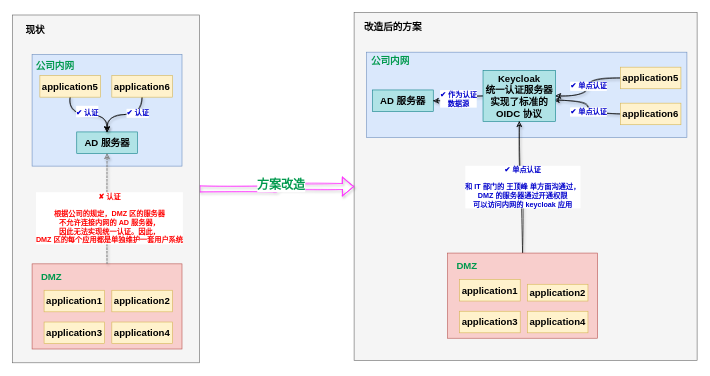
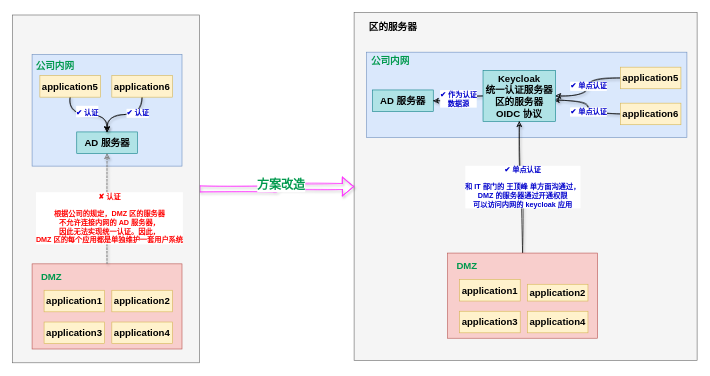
  <mxCell id="0" />
  <mxCell id="1" parent="0" />
  <mxCell id="2" value="" style="rounded=0;whiteSpace=wrap;html=1;labelBackgroundColor=#FFFFFF;fontSize=20;fontColor=#333333;fillColor=#f5f5f5;strokeColor=#666666;" vertex="1" parent="1"><mxGeometry x="590" y="20" width="572" height="580" as="geometry" /></mxCell>
  <mxCell id="3" value="&lt;font color=&quot;#00994d&quot;&gt;&lt;b&gt;方案改造&lt;/b&gt;&lt;/font&gt;" style="edgeStyle=orthogonalEdgeStyle;curved=1;sketch=1;orthogonalLoop=1;jettySize=auto;html=1;exitX=1;exitY=0.5;exitDx=0;exitDy=0;shadow=1;labelBackgroundColor=#FFFFFF;strokeColor=#FF33FF;fontSize=20;fontColor=#000000;shape=flexArrow;" edge="1" parent="1" source="4" target="2"><mxGeometry x="0.052" y="3" relative="1" as="geometry"><mxPoint x="1" as="offset" /></mxGeometry></mxCell>
  <mxCell id="4" value="" style="rounded=0;whiteSpace=wrap;html=1;labelBackgroundColor=#FFFFFF;fontSize=20;fontColor=#333333;fillColor=#f5f5f5;strokeColor=#666666;" vertex="1" parent="1"><mxGeometry x="20" y="24" width="312.5" height="580" as="geometry" /></mxCell>
  <mxCell id="5" value="" style="rounded=0;whiteSpace=wrap;html=1;fillColor=#f8cecc;strokeColor=#b85450;" vertex="1" parent="1"><mxGeometry x="53" y="439" width="250" height="142" as="geometry" /></mxCell>
  <mxCell id="6" value="" style="rounded=0;whiteSpace=wrap;html=1;fillColor=#dae8fc;strokeColor=#6c8ebf;" vertex="1" parent="1"><mxGeometry x="53" y="90" width="250" height="186" as="geometry" /></mxCell>
  <mxCell id="7" value="&lt;font size=&quot;1&quot; style=&quot;&quot; color=&quot;#00994d&quot;&gt;&lt;b style=&quot;font-size: 16px;&quot;&gt;公司内网&lt;/b&gt;&lt;/font&gt;" style="text;html=1;strokeColor=none;fillColor=none;align=center;verticalAlign=middle;whiteSpace=wrap;rounded=0;" vertex="1" parent="1"><mxGeometry x="48" y="93" width="87" height="30" as="geometry" /></mxCell>
  <mxCell id="8" value="&lt;font size=&quot;1&quot; style=&quot;&quot; color=&quot;#00994d&quot;&gt;&lt;b style=&quot;font-size: 16px;&quot;&gt;DMZ&lt;/b&gt;&lt;/font&gt;" style="text;html=1;strokeColor=none;fillColor=none;align=center;verticalAlign=middle;whiteSpace=wrap;rounded=0;" vertex="1" parent="1"><mxGeometry x="42" y="445" width="87" height="30" as="geometry" /></mxCell>
  <mxCell id="9" value="&lt;font color=&quot;#000000&quot;&gt;&lt;b&gt;application1&lt;/b&gt;&lt;/font&gt;" style="rounded=0;whiteSpace=wrap;html=1;fontSize=16;fillColor=#fff2cc;strokeColor=#d6b656;" vertex="1" parent="1"><mxGeometry x="73" y="483" width="101" height="36" as="geometry" /></mxCell>
  <mxCell id="10" value="&lt;font color=&quot;#000000&quot;&gt;&lt;b&gt;application3&lt;/b&gt;&lt;/font&gt;" style="rounded=0;whiteSpace=wrap;html=1;fontSize=16;fillColor=#fff2cc;strokeColor=#d6b656;" vertex="1" parent="1"><mxGeometry x="73" y="536" width="101" height="36" as="geometry" /></mxCell>
  <mxCell id="11" value="&lt;font color=&quot;#000000&quot;&gt;&lt;b&gt;application2&lt;/b&gt;&lt;/font&gt;" style="rounded=0;whiteSpace=wrap;html=1;fontSize=16;fillColor=#fff2cc;strokeColor=#d6b656;" vertex="1" parent="1"><mxGeometry x="186" y="483" width="101" height="36" as="geometry" /></mxCell>
  <mxCell id="12" value="&lt;font color=&quot;#000000&quot;&gt;&lt;b&gt;application4&lt;/b&gt;&lt;/font&gt;" style="rounded=0;whiteSpace=wrap;html=1;fontSize=16;fillColor=#fff2cc;strokeColor=#d6b656;" vertex="1" parent="1"><mxGeometry x="186" y="536" width="101" height="36" as="geometry" /></mxCell>
  <mxCell id="13" value="&lt;font color=&quot;#000000&quot;&gt;&lt;b&gt;AD 服务器&lt;/b&gt;&lt;/font&gt;" style="rounded=0;whiteSpace=wrap;html=1;fontSize=16;fillColor=#b0e3e6;strokeColor=#0e8088;" vertex="1" parent="1"><mxGeometry x="127.5" y="219" width="101" height="36" as="geometry" /></mxCell>
  <mxCell id="14" value="&lt;font color=&quot;#0000cc&quot; style=&quot;font-size: 12px;&quot;&gt;&lt;b&gt;✔ 认证&lt;/b&gt;&lt;/font&gt;" style="edgeStyle=orthogonalEdgeStyle;rounded=0;orthogonalLoop=1;jettySize=auto;html=1;exitX=0.5;exitY=1;exitDx=0;exitDy=0;entryX=0.5;entryY=0;entryDx=0;entryDy=0;fontSize=16;fontColor=#000000;curved=1;sketch=1;curveFitting=1;jiggle=2;shadow=1;" edge="1" parent="1" source="15" target="13"><mxGeometry x="-0.054" y="5" relative="1" as="geometry"><mxPoint as="offset" /></mxGeometry></mxCell>
  <mxCell id="15" value="&lt;font color=&quot;#000000&quot;&gt;&lt;b&gt;application5&lt;/b&gt;&lt;/font&gt;" style="rounded=0;whiteSpace=wrap;html=1;fontSize=16;fillColor=#fff2cc;strokeColor=#d6b656;" vertex="1" parent="1"><mxGeometry x="66" y="125" width="101" height="36" as="geometry" /></mxCell>
  <mxCell id="16" style="edgeStyle=orthogonalEdgeStyle;curved=1;rounded=0;sketch=1;orthogonalLoop=1;jettySize=auto;html=1;entryX=0.5;entryY=0;entryDx=0;entryDy=0;shadow=1;fontSize=12;fontColor=#000000;" edge="1" parent="1" source="18" target="13"><mxGeometry relative="1" as="geometry" /></mxCell>
  <mxCell id="17" value="&lt;b&gt;&lt;font color=&quot;#0000cc&quot;&gt;✔ 认证&lt;/font&gt;&lt;/b&gt;" style="edgeLabel;html=1;align=center;verticalAlign=middle;resizable=0;points=[];fontSize=12;fontColor=#000000;" vertex="1" connectable="0" parent="16"><mxGeometry x="-0.296" y="-7" relative="1" as="geometry"><mxPoint x="4" y="4" as="offset" /></mxGeometry></mxCell>
  <mxCell id="18" value="&lt;font color=&quot;#000000&quot;&gt;&lt;b&gt;application6&lt;/b&gt;&lt;/font&gt;" style="rounded=0;whiteSpace=wrap;html=1;fontSize=16;fillColor=#fff2cc;strokeColor=#d6b656;" vertex="1" parent="1"><mxGeometry x="186" y="125" width="101" height="36" as="geometry" /></mxCell>
  <mxCell id="19" value="&lt;b&gt;&lt;font color=&quot;#ff0000&quot;&gt;✘ 认证&lt;br&gt;&lt;br&gt;根据公司的规定，DMZ 区的服务器&lt;br&gt;不允许连接内网的 AD 服务器，&lt;br&gt;因此无法实现统一认证。因此，&lt;br&gt;DMZ 区的每个应用都是单独维护一套用户系统&lt;/font&gt;&lt;br&gt;&lt;/b&gt;" style="edgeStyle=orthogonalEdgeStyle;curved=1;rounded=0;sketch=1;orthogonalLoop=1;jettySize=auto;html=1;exitX=0.5;exitY=0;exitDx=0;exitDy=0;entryX=0.5;entryY=1;entryDx=0;entryDy=0;shadow=1;fontSize=12;fontColor=#0000CC;dashed=1;strokeColor=#808080;" edge="1" parent="1" source="5" target="13"><mxGeometry x="-0.174" y="-4" relative="1" as="geometry"><mxPoint as="offset" /></mxGeometry></mxCell>
  <mxCell id="20" value="" style="rounded=0;whiteSpace=wrap;html=1;fillColor=#dae8fc;strokeColor=#6c8ebf;" vertex="1" parent="1"><mxGeometry x="611" y="86" width="534" height="142" as="geometry" /></mxCell>
  <mxCell id="21" value="&lt;font size=&quot;1&quot; style=&quot;&quot; color=&quot;#00994d&quot;&gt;&lt;b style=&quot;font-size: 16px;&quot;&gt;公司内网&lt;/b&gt;&lt;/font&gt;" style="text;html=1;strokeColor=none;fillColor=none;align=center;verticalAlign=middle;whiteSpace=wrap;rounded=0;" vertex="1" parent="1"><mxGeometry x="607" y="86" width="87" height="30" as="geometry" /></mxCell>
  <mxCell id="22" value="&lt;font color=&quot;#000000&quot;&gt;&lt;b&gt;AD 服务器&lt;/b&gt;&lt;/font&gt;" style="rounded=0;whiteSpace=wrap;html=1;fontSize=16;fillColor=#b0e3e6;strokeColor=#0e8088;" vertex="1" parent="1"><mxGeometry x="621" y="149" width="101" height="36" as="geometry" /></mxCell>
  <mxCell id="23" style="edgeStyle=orthogonalEdgeStyle;sketch=1;orthogonalLoop=1;jettySize=auto;html=1;entryX=1;entryY=0.5;entryDx=0;entryDy=0;shadow=1;labelBackgroundColor=#FF0000;strokeColor=#000000;fontSize=12;fontColor=#FF0000;curved=1;" edge="1" parent="1" source="25" target="30"><mxGeometry relative="1" as="geometry" /></mxCell>
  <mxCell id="24" value="&lt;font color=&quot;#0000cc&quot;&gt;&lt;b style=&quot;background-color: rgb(255, 255, 255);&quot;&gt;✔ 单点认证&lt;/b&gt;&lt;/font&gt;" style="edgeLabel;html=1;align=center;verticalAlign=middle;resizable=0;points=[];fontSize=12;fontColor=#FF0000;" vertex="1" connectable="0" parent="23"><mxGeometry x="-0.134" y="3" relative="1" as="geometry"><mxPoint x="-3" y="7" as="offset" /></mxGeometry></mxCell>
  <mxCell id="25" value="&lt;font color=&quot;#000000&quot;&gt;&lt;b&gt;application5&lt;/b&gt;&lt;/font&gt;" style="rounded=0;whiteSpace=wrap;html=1;fontSize=16;fillColor=#fff2cc;strokeColor=#d6b656;" vertex="1" parent="1"><mxGeometry x="1034" y="111" width="101" height="36" as="geometry" /></mxCell>
  <mxCell id="26" style="edgeStyle=orthogonalEdgeStyle;curved=1;sketch=1;orthogonalLoop=1;jettySize=auto;html=1;exitX=0;exitY=0.5;exitDx=0;exitDy=0;entryX=0.979;entryY=0.581;entryDx=0;entryDy=0;entryPerimeter=0;shadow=1;labelBackgroundColor=#FF0000;strokeColor=#000000;fontSize=12;fontColor=#FF0000;" edge="1" parent="1" source="28" target="30"><mxGeometry relative="1" as="geometry" /></mxCell>
  <mxCell id="27" value="&lt;font color=&quot;#0000cc&quot;&gt;&lt;b style=&quot;background-color: rgb(255, 255, 255);&quot;&gt;✔ 单点认证&lt;/b&gt;&lt;/font&gt;" style="edgeLabel;html=1;align=center;verticalAlign=middle;resizable=0;points=[];fontSize=12;fontColor=#FF0000;" vertex="1" connectable="0" parent="26"><mxGeometry x="-0.401" y="-6" relative="1" as="geometry"><mxPoint x="-14" y="2" as="offset" /></mxGeometry></mxCell>
  <mxCell id="28" value="&lt;font color=&quot;#000000&quot;&gt;&lt;b&gt;application6&lt;/b&gt;&lt;/font&gt;" style="rounded=0;whiteSpace=wrap;html=1;fontSize=16;fillColor=#fff2cc;strokeColor=#d6b656;" vertex="1" parent="1"><mxGeometry x="1034" y="171" width="101" height="36" as="geometry" /></mxCell>
  <mxCell id="29" value="&lt;b style=&quot;background-color: rgb(255, 255, 255);&quot;&gt;✔ 作为认证&lt;br&gt;数据源&lt;/b&gt;" style="edgeStyle=orthogonalEdgeStyle;curved=1;orthogonalLoop=1;jettySize=auto;html=1;exitX=0;exitY=0.5;exitDx=0;exitDy=0;shadow=1;labelBackgroundColor=#FFFFFF;strokeColor=#000000;fontSize=12;fontColor=#0000CC;sketch=1;curveFitting=1;jiggle=2;" edge="1" parent="1" source="30" target="22"><mxGeometry x="0.007" relative="1" as="geometry"><mxPoint as="offset" /></mxGeometry></mxCell>
- <mxCell id="30" value="&lt;font color=&quot;#000000&quot;&gt;&lt;b&gt;Keycloak &lt;br&gt;统一认证服务器&lt;br&gt;实现了标准的&lt;br&gt;OIDC 协议&lt;br&gt;&lt;/b&gt;&lt;/font&gt;" style="rounded=0;whiteSpace=wrap;html=1;fontSize=16;fillColor=#b0e3e6;strokeColor=#0e8088;" vertex="1" parent="1"><mxGeometry x="805" y="116.5" width="121" height="85" as="geometry" /></mxCell>
+ <mxCell id="30" value="&lt;font color=&quot;#000000&quot;&gt;&lt;b&gt;Keycloak &lt;br&gt;统一认证服务器&lt;br&gt;区的服务器&lt;br&gt;OIDC 协议&lt;br&gt;&lt;/b&gt;&lt;/font&gt;" style="rounded=0;whiteSpace=wrap;html=1;fontSize=16;fillColor=#b0e3e6;strokeColor=#0e8088;" vertex="1" parent="1"><mxGeometry x="805" y="116.5" width="121" height="85" as="geometry" /></mxCell>
  <mxCell id="31" value="&lt;b&gt;✔ 单点认证&lt;br&gt;&lt;br&gt;和 IT 部门的 王顶峰 单方面沟通过，&lt;br&gt;DMZ 的服务器通过开通权限&lt;br&gt;可以访问内网的 keycloak 应用&lt;/b&gt;" style="edgeStyle=orthogonalEdgeStyle;curved=1;sketch=1;orthogonalLoop=1;jettySize=auto;html=1;exitX=0.5;exitY=0;exitDx=0;exitDy=0;shadow=1;labelBackgroundColor=#FFFFFF;strokeColor=#000000;fontSize=12;fontColor=#0000CC;" edge="1" parent="1" source="32" target="30"><mxGeometry x="-0.025" relative="1" as="geometry"><mxPoint as="offset" /></mxGeometry></mxCell>
  <mxCell id="32" value="" style="rounded=0;whiteSpace=wrap;html=1;fillColor=#f8cecc;strokeColor=#b85450;" vertex="1" parent="1"><mxGeometry x="746" y="421" width="250" height="142" as="geometry" /></mxCell>
  <mxCell id="33" value="&lt;font size=&quot;1&quot; style=&quot;&quot; color=&quot;#00994d&quot;&gt;&lt;b style=&quot;font-size: 16px;&quot;&gt;DMZ&lt;/b&gt;&lt;/font&gt;" style="text;html=1;strokeColor=none;fillColor=none;align=center;verticalAlign=middle;whiteSpace=wrap;rounded=0;" vertex="1" parent="1"><mxGeometry x="735" y="427" width="87" height="30" as="geometry" /></mxCell>
  <mxCell id="34" value="&lt;font color=&quot;#000000&quot;&gt;&lt;b&gt;application1&lt;/b&gt;&lt;/font&gt;" style="rounded=0;whiteSpace=wrap;html=1;fontSize=16;fillColor=#fff2cc;strokeColor=#d6b656;" vertex="1" parent="1"><mxGeometry x="766" y="465" width="101" height="36" as="geometry" /></mxCell>
  <mxCell id="35" value="&lt;font color=&quot;#000000&quot;&gt;&lt;b&gt;application3&lt;/b&gt;&lt;/font&gt;" style="rounded=0;whiteSpace=wrap;html=1;fontSize=16;fillColor=#fff2cc;strokeColor=#d6b656;" vertex="1" parent="1"><mxGeometry x="766" y="518" width="101" height="36" as="geometry" /></mxCell>
  <mxCell id="36" value="&lt;font color=&quot;#000000&quot;&gt;&lt;b&gt;application2&lt;/b&gt;&lt;/font&gt;" style="rounded=0;whiteSpace=wrap;html=1;fontSize=16;fillColor=#fff2cc;strokeColor=#d6b656;" vertex="1" parent="1"><mxGeometry x="879" y="473" width="101" height="28" as="geometry" /></mxCell>
  <mxCell id="37" value="&lt;font color=&quot;#000000&quot;&gt;&lt;b&gt;application4&lt;/b&gt;&lt;/font&gt;" style="rounded=0;whiteSpace=wrap;html=1;fontSize=16;fillColor=#fff2cc;strokeColor=#d6b656;" vertex="1" parent="1"><mxGeometry x="879" y="518" width="101" height="36" as="geometry" /></mxCell>
- <mxCell id="38" value="&lt;font size=&quot;1&quot; style=&quot;&quot;&gt;&lt;b style=&quot;font-size: 16px;&quot;&gt;现状&lt;/b&gt;&lt;/font&gt;" style="text;html=1;strokeColor=none;fillColor=none;align=center;verticalAlign=middle;whiteSpace=wrap;rounded=0;" vertex="1" parent="1"><mxGeometry x="24" y="33" width="69" height="30" as="geometry" /></mxCell>
- <mxCell id="39" value="&lt;font size=&quot;1&quot; style=&quot;&quot;&gt;&lt;b style=&quot;font-size: 16px;&quot;&gt;改造后的方案&lt;/b&gt;&lt;/font&gt;" style="text;html=1;strokeColor=none;fillColor=none;align=center;verticalAlign=middle;whiteSpace=wrap;rounded=0;" vertex="1" parent="1"><mxGeometry x="603" y="28" width="104" height="30" as="geometry" /></mxCell>
+ <mxCell id="39" value="&lt;font size=&quot;1&quot; style=&quot;&quot;&gt;&lt;b style=&quot;font-size: 16px;&quot;&gt;区的服务器&lt;/b&gt;&lt;/font&gt;" style="text;html=1;strokeColor=none;fillColor=none;align=center;verticalAlign=middle;whiteSpace=wrap;rounded=0;" vertex="1" parent="1"><mxGeometry x="603" y="28" width="104" height="30" as="geometry" /></mxCell>
